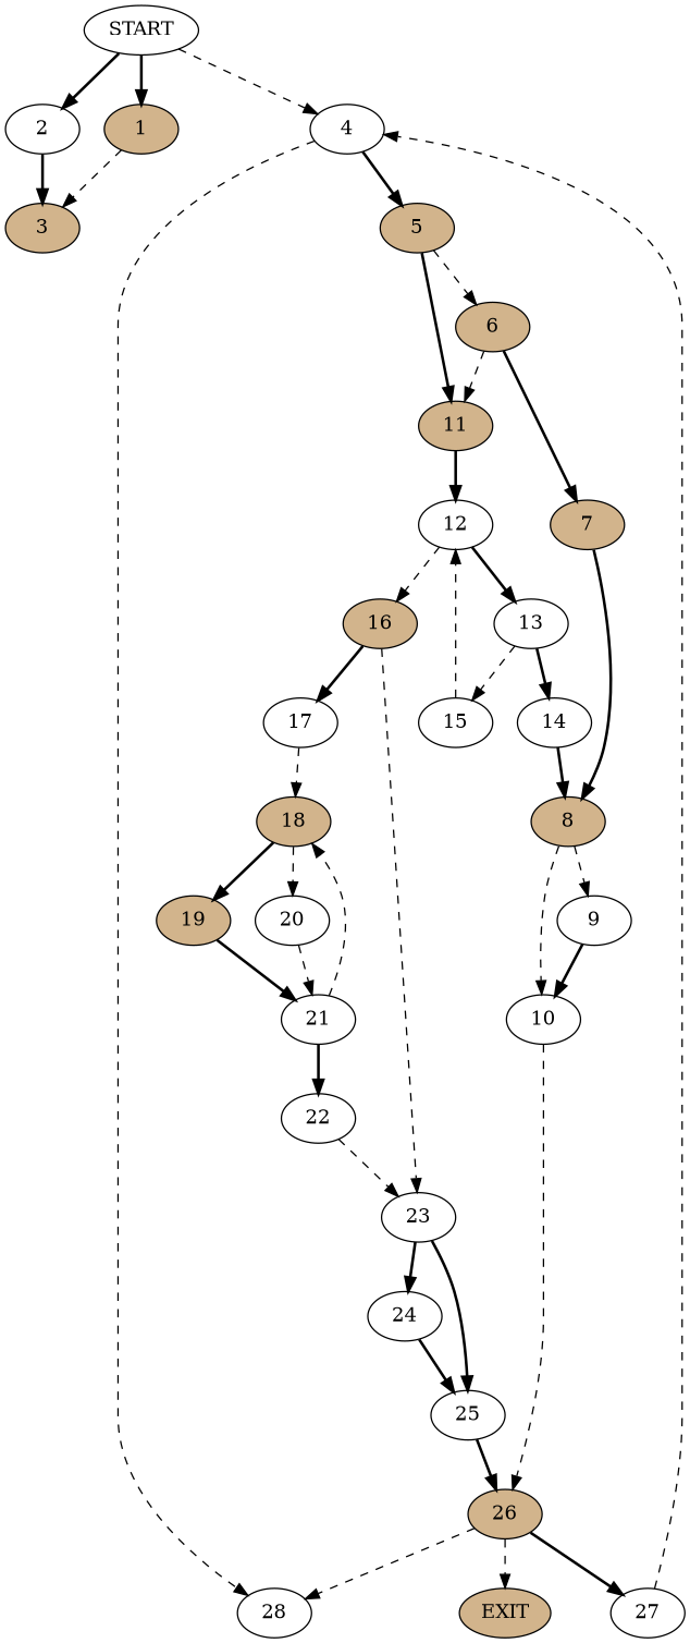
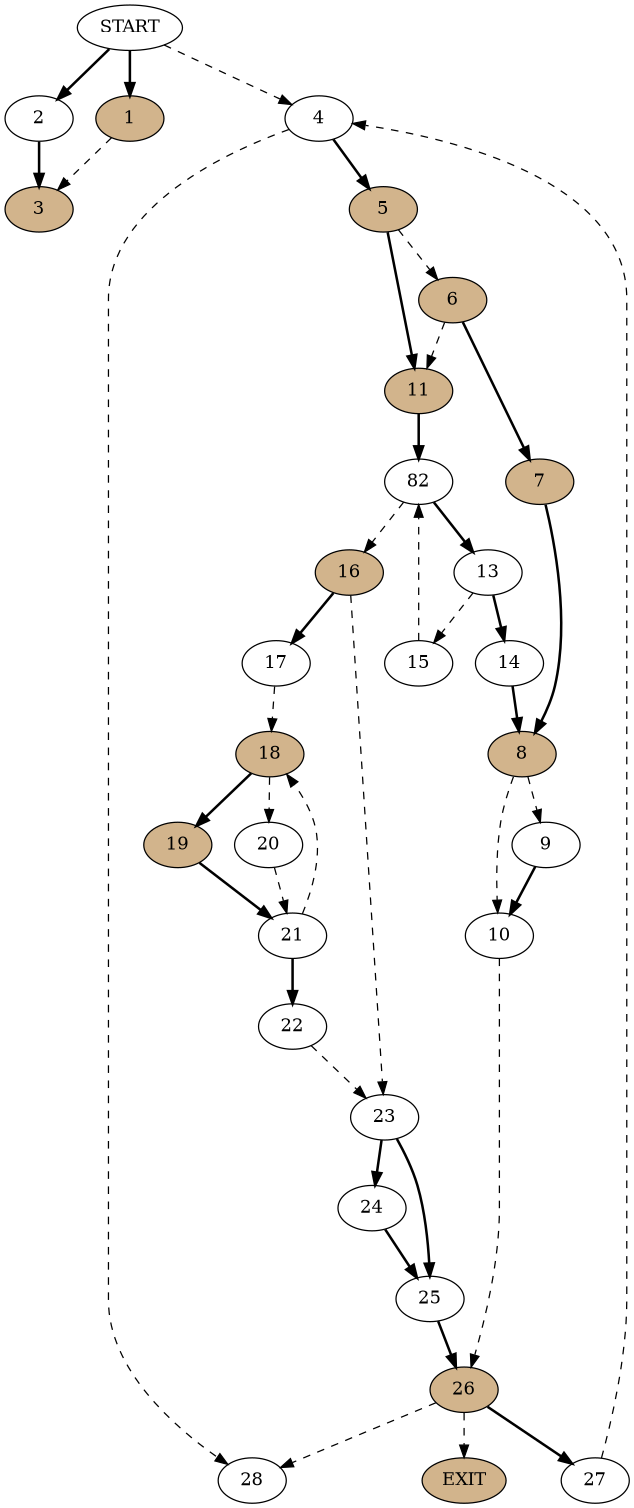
  digraph {
    node [fillcolor=white style=filled]
    edge [style=bold]
    n1 [label=START]
    1 [fillcolor=tan]
    2
    4
    3 [fillcolor=tan]
    5 [fillcolor=tan]
    28
    6 [fillcolor=tan]
    11 [fillcolor=tan]
    7 [fillcolor=tan]
-   12
+   12 [label=82]
    8 [fillcolor=tan]
    9
    10
    26 [fillcolor=tan]
    27
    n17 [fillcolor=tan label=EXIT]
    13
    16 [fillcolor=tan]
    14
    15
    17
    23
    18 [fillcolor=tan]
    24
    25
    19 [fillcolor=tan]
    20
    21
    22
    n1 -> 1
    n1 -> 2
    n1 -> 4 [style=dashed]
    1 -> 3 [style=dashed]
    2 -> 3
    4 -> 5
    4 -> 28 [style=dashed]
    5 -> 6 [style=dashed]
    5 -> 11
    6 -> 11 [style=dashed]
    6 -> 7
    11 -> 12
    7 -> 8
    12 -> 13
    12 -> 16 [style=dashed]
    8 -> 9 [style=dashed]
    8 -> 10 [style=dashed]
    9 -> 10
    10 -> 26 [style=dashed]
    26 -> 28 [style=dashed tailport=s2]
    26 -> 27
    26 -> n17 [style=dashed]
    27 -> 4 [style=dashed]
    13 -> 14
    13 -> 15 [style=dashed]
    16 -> 17
    16 -> 23 [style=dashed]
    14 -> 8
    15 -> 12 [style=dashed]
    17 -> 18 [style=dashed]
    23 -> 24
    23 -> 25
    18 -> 19
    18 -> 20 [style=dashed]
    24 -> 25
    25 -> 26
    19 -> 21
    20 -> 21 [style=dashed]
    21 -> 18 [style=dashed]
    21 -> 22
    22 -> 23 [style=dashed]
  }
